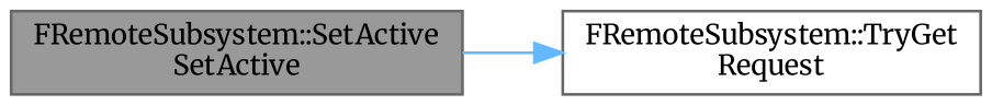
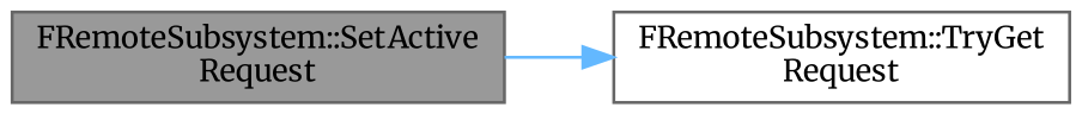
  digraph {
    rankdir=LR
    fontname=Merriweather
    node [fontname=Merriweather fontsize=10 shape=box style=filled]
-   n1 [color=gray40 fillcolor=grey60 fontcolor=black height=0.2 label="FRemoteSubsystem::SetActive\lSetActive" width=0.4]
+   n1 [color=gray40 fillcolor=grey60 fontcolor=black height=0.2 label="FRemoteSubsystem::SetActive\lRequest" width=0.4]
    n2 [color=grey40 fillcolor=white height=0.2 label="FRemoteSubsystem::TryGet\lRequest" width=0.4]
    n1 -> n2 [color=steelblue1 fontname=Merriweather fontsize=10 labelfontname=Helvetica labelfontsize=10 style=solid]
  }
